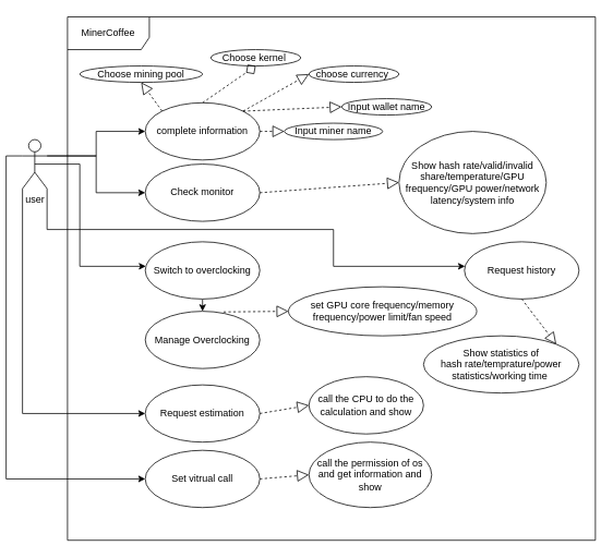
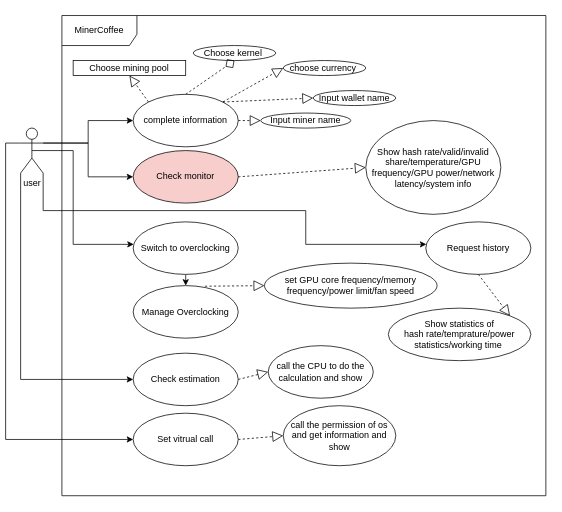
  <mxCell id="0" />
  <mxCell id="1" parent="0" />
  <mxCell id="2" value="MinerCoffee" style="shape=umlFrame;whiteSpace=wrap;html=1;width=100;height=40;" parent="1" vertex="1"><mxGeometry x="75" y="20" width="645" height="640" as="geometry" /></mxCell>
  <mxCell id="3" style="edgeStyle=orthogonalEdgeStyle;rounded=0;orthogonalLoop=1;jettySize=auto;html=1;exitX=1;exitY=0.333;exitDx=0;exitDy=0;exitPerimeter=0;" parent="1" source="9" target="10" edge="1"><mxGeometry relative="1" as="geometry" /></mxCell>
  <mxCell id="4" style="edgeStyle=orthogonalEdgeStyle;rounded=0;orthogonalLoop=1;jettySize=auto;html=1;exitX=1;exitY=0.333;exitDx=0;exitDy=0;exitPerimeter=0;" parent="1" source="9" target="16" edge="1"><mxGeometry relative="1" as="geometry" /></mxCell>
  <mxCell id="5" style="edgeStyle=orthogonalEdgeStyle;rounded=0;orthogonalLoop=1;jettySize=auto;html=1;exitX=0.5;exitY=0.5;exitDx=0;exitDy=0;exitPerimeter=0;" parent="1" source="9" target="18" edge="1"><mxGeometry relative="1" as="geometry"><Array as="points"><mxPoint x="90" y="200" /><mxPoint x="90" y="325" /></Array></mxGeometry></mxCell>
  <mxCell id="6" style="edgeStyle=orthogonalEdgeStyle;rounded=0;orthogonalLoop=1;jettySize=auto;html=1;exitX=0;exitY=1;exitDx=0;exitDy=0;exitPerimeter=0;entryX=0;entryY=0.5;entryDx=0;entryDy=0;" parent="1" source="9" target="20" edge="1"><mxGeometry relative="1" as="geometry" /></mxCell>
  <mxCell id="7" style="edgeStyle=orthogonalEdgeStyle;rounded=0;orthogonalLoop=1;jettySize=auto;html=1;exitX=0;exitY=0.333;exitDx=0;exitDy=0;exitPerimeter=0;entryX=0;entryY=0.5;entryDx=0;entryDy=0;" parent="1" source="9" target="21" edge="1"><mxGeometry relative="1" as="geometry" /></mxCell>
  <mxCell id="8" style="edgeStyle=orthogonalEdgeStyle;rounded=0;orthogonalLoop=1;jettySize=auto;html=1;exitX=1;exitY=1;exitDx=0;exitDy=0;exitPerimeter=0;" parent="1" source="9" target="22" edge="1"><mxGeometry relative="1" as="geometry"><Array as="points"><mxPoint x="50" y="280" /><mxPoint x="400" y="280" /><mxPoint x="400" y="325" /></Array></mxGeometry></mxCell>
  <mxCell id="9" value="user" style="shape=umlActor;verticalLabelPosition=bottom;verticalAlign=top;html=1;" parent="1" vertex="1"><mxGeometry x="20" y="170" width="30" height="60" as="geometry" /></mxCell>
  <mxCell id="10" value="complete information" style="ellipse;whiteSpace=wrap;html=1;" parent="1" vertex="1"><mxGeometry x="170" y="125" width="140" height="70" as="geometry" /></mxCell>
- <mxCell id="11" value="Choose mining pool" style="ellipse;whiteSpace=wrap;html=1;" parent="1" vertex="1"><mxGeometry x="90" y="80" width="150" height="20" as="geometry" /></mxCell>
+ <mxCell id="11" value="Choose mining pool" style="whiteSpace=wrap;html=1;rounded=0;" parent="1" vertex="1"><mxGeometry x="90" y="80" width="150" height="20" as="geometry" /></mxCell>
  <mxCell id="12" value="Input miner name" style="ellipse;whiteSpace=wrap;html=1;" parent="1" vertex="1"><mxGeometry x="340" y="150" width="120" height="20" as="geometry" /></mxCell>
  <mxCell id="13" value="Input wallet name" style="ellipse;whiteSpace=wrap;html=1;" parent="1" vertex="1"><mxGeometry x="410" y="120" width="110" height="20" as="geometry" /></mxCell>
  <mxCell id="14" value="choose currency&amp;nbsp;" style="ellipse;whiteSpace=wrap;html=1;" parent="1" vertex="1"><mxGeometry x="370" y="80" width="110" height="20" as="geometry" /></mxCell>
  <mxCell id="15" value="Choose kernel&amp;nbsp;" style="ellipse;whiteSpace=wrap;html=1;" parent="1" vertex="1"><mxGeometry x="250" y="60" width="110" height="20" as="geometry" /></mxCell>
- <mxCell id="16" value="Check monitor" style="ellipse;whiteSpace=wrap;html=1;" parent="1" vertex="1"><mxGeometry x="170" y="200" width="140" height="70" as="geometry" /></mxCell>
+ <mxCell id="16" value="Check monitor" style="ellipse;whiteSpace=wrap;html=1;fillColor=#f8cecc;" parent="1" vertex="1"><mxGeometry x="170" y="200" width="140" height="70" as="geometry" /></mxCell>
  <mxCell id="17" style="edgeStyle=orthogonalEdgeStyle;rounded=0;orthogonalLoop=1;jettySize=auto;html=1;exitX=0.5;exitY=1;exitDx=0;exitDy=0;entryX=0.5;entryY=0;entryDx=0;entryDy=0;" parent="1" source="18" target="19" edge="1"><mxGeometry relative="1" as="geometry" /></mxCell>
  <mxCell id="18" value="Switch to overclocking" style="ellipse;whiteSpace=wrap;html=1;" parent="1" vertex="1"><mxGeometry x="170" y="295" width="140" height="70" as="geometry" /></mxCell>
  <mxCell id="19" value="Manage Overclocking" style="ellipse;whiteSpace=wrap;html=1;" parent="1" vertex="1"><mxGeometry x="170" y="380" width="140" height="70" as="geometry" /></mxCell>
- <mxCell id="20" value="Request estimation" style="ellipse;whiteSpace=wrap;html=1;" parent="1" vertex="1"><mxGeometry x="170" y="470" width="140" height="70" as="geometry" /></mxCell>
+ <mxCell id="20" value="Check estimation" style="ellipse;whiteSpace=wrap;html=1;" parent="1" vertex="1"><mxGeometry x="170" y="470" width="140" height="70" as="geometry" /></mxCell>
  <mxCell id="21" value="Set vitrual call" style="ellipse;whiteSpace=wrap;html=1;" parent="1" vertex="1"><mxGeometry x="170" y="550" width="140" height="70" as="geometry" /></mxCell>
  <mxCell id="22" value="Request history" style="ellipse;whiteSpace=wrap;html=1;" parent="1" vertex="1"><mxGeometry x="560" y="295" width="140" height="70" as="geometry" /></mxCell>
  <mxCell id="23" value="" style="endArrow=block;dashed=1;endFill=0;endSize=12;html=1;exitX=0;exitY=0;exitDx=0;exitDy=0;entryX=0.5;entryY=1;entryDx=0;entryDy=0;" parent="1" source="10" target="11" edge="1"><mxGeometry width="160" relative="1" as="geometry"><mxPoint x="440" y="260" as="sourcePoint" /><mxPoint x="600" y="260" as="targetPoint" /></mxGeometry></mxCell>
  <mxCell id="24" value="" style="endArrow=diamond;dashed=1;endFill=0;endSize=12;html=1;exitX=0.5;exitY=0;exitDx=0;exitDy=0;entryX=0.5;entryY=1;entryDx=0;entryDy=0;" parent="1" source="10" target="15" edge="1"><mxGeometry width="160" relative="1" as="geometry"><mxPoint x="200.503" y="145.251" as="sourcePoint" /><mxPoint x="165" y="110" as="targetPoint" /></mxGeometry></mxCell>
  <mxCell id="25" value="" style="endArrow=block;dashed=1;endFill=0;endSize=12;html=1;exitX=1;exitY=0;exitDx=0;exitDy=0;entryX=0;entryY=0.5;entryDx=0;entryDy=0;" parent="1" source="10" target="14" edge="1"><mxGeometry width="160" relative="1" as="geometry"><mxPoint x="210.503" y="155.251" as="sourcePoint" /><mxPoint x="175" y="120" as="targetPoint" /></mxGeometry></mxCell>
  <mxCell id="26" value="" style="endArrow=block;dashed=1;endFill=0;endSize=12;html=1;exitX=1;exitY=0;exitDx=0;exitDy=0;entryX=0;entryY=0.5;entryDx=0;entryDy=0;" parent="1" source="10" target="13" edge="1"><mxGeometry width="160" relative="1" as="geometry"><mxPoint x="299.497" y="145.251" as="sourcePoint" /><mxPoint x="350" y="110" as="targetPoint" /></mxGeometry></mxCell>
  <mxCell id="27" value="" style="endArrow=block;dashed=1;endFill=0;endSize=12;html=1;exitX=1;exitY=0.5;exitDx=0;exitDy=0;entryX=0;entryY=0.5;entryDx=0;entryDy=0;" parent="1" source="10" target="12" edge="1"><mxGeometry width="160" relative="1" as="geometry"><mxPoint x="309.497" y="155.251" as="sourcePoint" /><mxPoint x="360" y="120" as="targetPoint" /></mxGeometry></mxCell>
  <mxCell id="28" value="set GPU core frequency/memory frequency/power limit/fan speed" style="ellipse;whiteSpace=wrap;html=1;" parent="1" vertex="1"><mxGeometry x="345" y="350" width="230" height="60" as="geometry" /></mxCell>
  <mxCell id="29" value="" style="endArrow=block;dashed=1;endFill=0;endSize=12;html=1;exitX=0.683;exitY=0.011;exitDx=0;exitDy=0;exitPerimeter=0;entryX=0;entryY=0.5;entryDx=0;entryDy=0;" parent="1" source="19" target="28" edge="1"><mxGeometry width="160" relative="1" as="geometry"><mxPoint x="250" y="360" as="sourcePoint" /><mxPoint x="320" y="370" as="targetPoint" /></mxGeometry></mxCell>
  <mxCell id="30" value="Show statistics of&lt;br&gt;hash rate/temprature/power statistics/working time&amp;nbsp;" style="ellipse;whiteSpace=wrap;html=1;" parent="1" vertex="1"><mxGeometry x="510" y="410" width="190" height="70" as="geometry" /></mxCell>
  <mxCell id="31" value="Show hash rate/valid/invalid share/temperature/GPU frequency/GPU power/network latency/system info" style="ellipse;whiteSpace=wrap;html=1;" parent="1" vertex="1"><mxGeometry x="480" y="160" width="180" height="125" as="geometry" /></mxCell>
  <mxCell id="32" value="" style="endArrow=block;dashed=1;endFill=0;endSize=12;html=1;exitX=1;exitY=0.5;exitDx=0;exitDy=0;entryX=0;entryY=0.5;entryDx=0;entryDy=0;" parent="1" source="16" target="31" edge="1"><mxGeometry width="160" relative="1" as="geometry"><mxPoint x="330" y="260" as="sourcePoint" /><mxPoint x="490" y="260" as="targetPoint" /></mxGeometry></mxCell>
  <mxCell id="33" value="" style="endArrow=block;dashed=1;endFill=0;endSize=12;html=1;exitX=0.5;exitY=1;exitDx=0;exitDy=0;entryX=1;entryY=0;entryDx=0;entryDy=0;" parent="1" source="22" target="30" edge="1"><mxGeometry width="160" relative="1" as="geometry"><mxPoint x="440" y="280" as="sourcePoint" /><mxPoint x="600" y="280" as="targetPoint" /></mxGeometry></mxCell>
  <mxCell id="34" value="call the permission of os and get information and show" style="ellipse;whiteSpace=wrap;html=1;" parent="1" vertex="1"><mxGeometry x="370" y="540" width="150" height="80" as="geometry" /></mxCell>
  <mxCell id="35" value="" style="endArrow=block;dashed=1;endFill=0;endSize=12;html=1;exitX=1;exitY=0.5;exitDx=0;exitDy=0;entryX=0;entryY=0.5;entryDx=0;entryDy=0;" parent="1" source="21" target="34" edge="1"><mxGeometry width="160" relative="1" as="geometry"><mxPoint x="320" y="520" as="sourcePoint" /><mxPoint x="480" y="520" as="targetPoint" /></mxGeometry></mxCell>
- <mxCell id="36" value="call the CPU to do the calculation and show" style="ellipse;whiteSpace=wrap;html=1;" parent="1" vertex="1"><mxGeometry x="370" y="460" width="140" height="70" as="geometry" /></mxCell>
+ <mxCell id="36" value="call the CPU to do the calculation and show" style="ellipse;whiteSpace=wrap;html=1;" parent="1" vertex="1"><mxGeometry x="350" y="460" width="140" height="70" as="geometry" /></mxCell>
  <mxCell id="37" value="" style="endArrow=block;dashed=1;endFill=0;endSize=12;html=1;exitX=1;exitY=0.5;exitDx=0;exitDy=0;entryX=0;entryY=0.5;entryDx=0;entryDy=0;" parent="1" source="20" target="36" edge="1"><mxGeometry width="160" relative="1" as="geometry"><mxPoint x="340" y="360" as="sourcePoint" /><mxPoint x="500" y="360" as="targetPoint" /></mxGeometry></mxCell>
